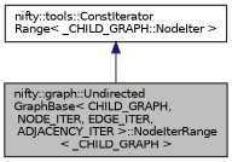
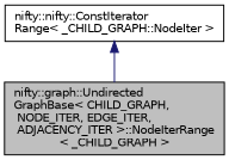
  digraph {
    node [color=black fontname=Helvetica fontsize=10 shape=record style=filled]
    n1 [fillcolor=grey75 fontcolor=black height=0.2 label="nifty::graph::Undirected\lGraphBase\< CHILD_GRAPH,\l NODE_ITER, EDGE_ITER,\l ADJACENCY_ITER \>::NodeIterRange\l\< _CHILD_GRAPH \>" width=0.4]
-   n2 [fillcolor=white height=0.2 label="nifty::tools::ConstIterator\lRange\< _CHILD_GRAPH::NodeIter \>" width=0.4]
+   n2 [fillcolor=white height=0.2 label="nifty::nifty::ConstIterator\lRange\< _CHILD_GRAPH::NodeIter \>" width=0.4]
    n2 -> n1 [color=midnightblue dir=back fontname=Helvetica fontsize=10 labelfontname=Helvetica labelfontsize=10 style=solid]
  }
